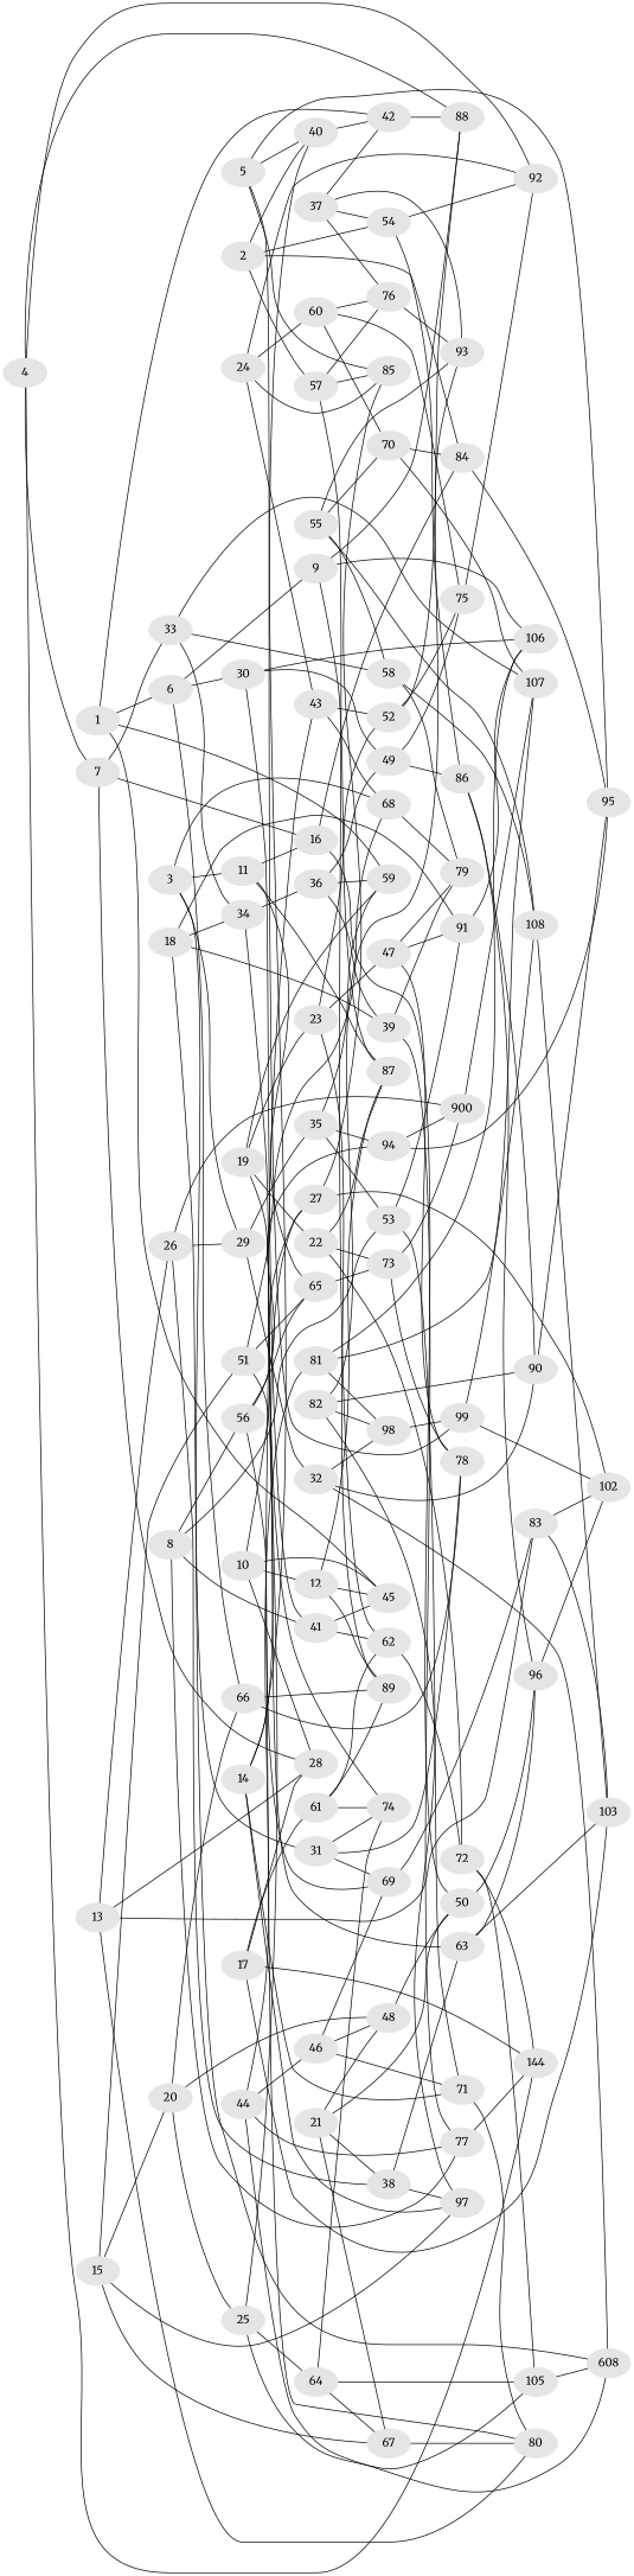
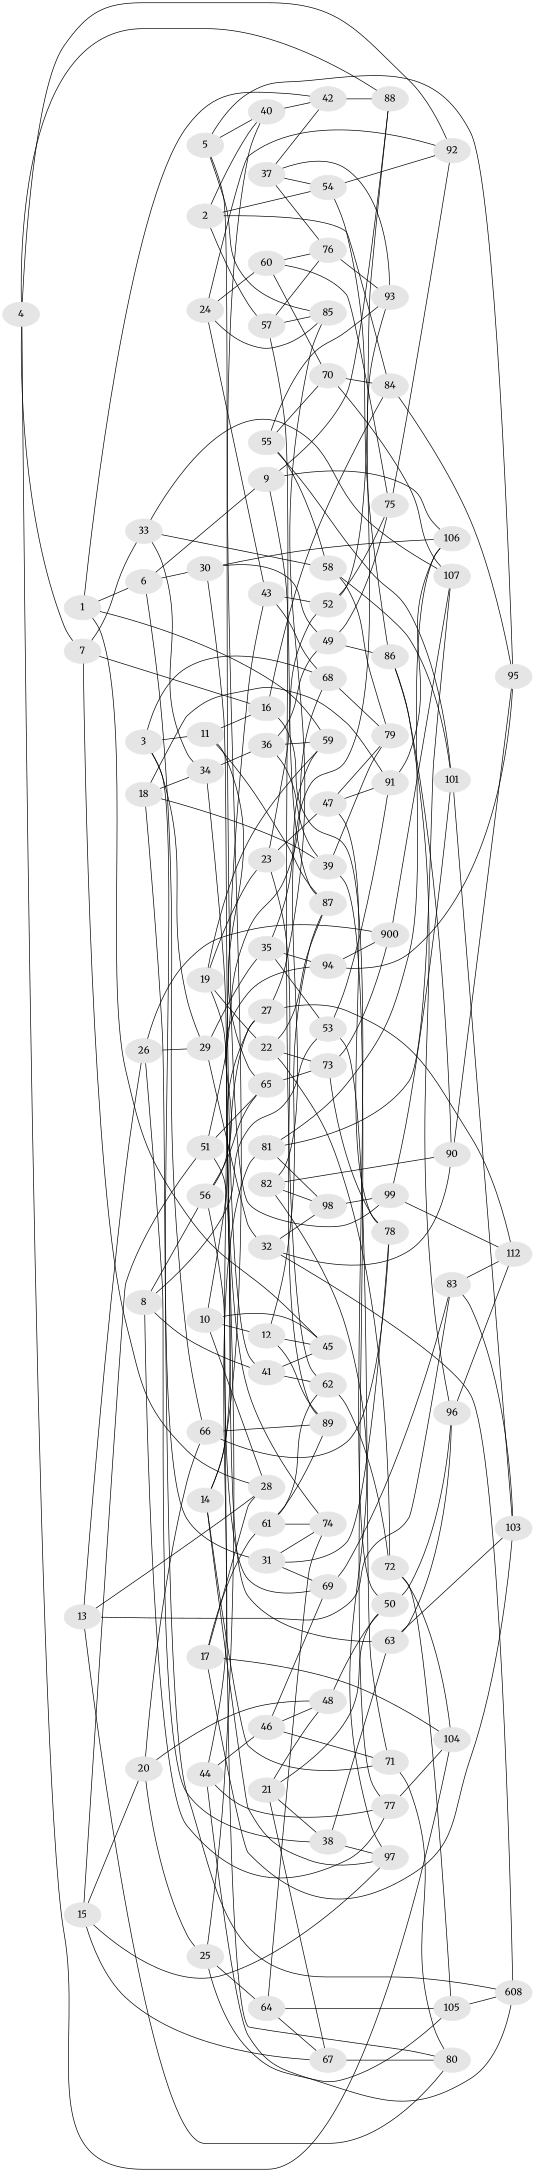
  graph {
    fontname=Merriweather
    rankdir=LR
    node [color=gray90 fontname=Merriweather style=filled]
    edge [fontname=Merriweather]
    1
    6
    42
    45
    59
    9
    30
    66
    88
    2
    40
    54
    57
    84
    92
    86
    85
    76
    62
    95
    3
    11
    29
    31
    68
    16
    87
    65
    32
    35
    69
    74
    78
    79
    4
    7
-   104 [label=144]
+   104
    28
    33
    5
    99
-   102
-   101 [label=108]
+   102 [label=112]
+   101
    106
    41
    49
    89
    50
    34
    58
    107
    8
    53
    56
    77
    71
    91
    80
    94
    10
    12
    27
    73
    13
    26
    83
    38
    n68 [label=900]
    103
    14
    97
    15
    20
    51
    67
    25
    48
    63
    96
    17
    61
    18
    39
    n84 [label=608]
    36
    19
    22
    23
    72
    47
    52
    43
    64
    105
    21
    75
    24
    60
    70
    90
    98
    37
    93
    44
    46
    81
    55
    82
    1 -- 6
    1 -- 42
    1 -- 45
    1 -- 59
    6 -- 9
    6 -- 30
    6 -- 66
    42 -- 88
    9 -- 88
    9 -- 87
    9 -- 106
    30 -- 106
    30 -- 41
    30 -- 49
    66 -- 78
    66 -- 89
    2 -- 40
    2 -- 54
    2 -- 57
    2 -- 84
    40 -- 42
    54 -- 92
    54 -- 86
    57 -- 85
    57 -- 76
    57 -- 62
    84 -- 95
    86 -- 96
    86 -- 90
    76 -- 93
    62 -- 72
    3 -- 11
    3 -- 29
    3 -- 31
    3 -- 68
    11 -- 16
    11 -- 87
    11 -- 65
    29 -- 32
    29 -- 35
    31 -- 69
    31 -- 74
    31 -- 78
    68 -- 79
    16 -- 84
    16 -- 50
    65 -- 73
    32 -- n84
    32 -- 90
    32 -- 98
    35 -- 59
    35 -- 53
    35 -- 94
    69 -- 83
    4 -- 88
    4 -- 92
    4 -- 7
    4 -- 104
    7 -- 16
    7 -- 28
    7 -- 33
    33 -- 34
    33 -- 58
    33 -- 107
    5 -- 40
    5 -- 85
    5 -- 95
    5 -- 99
    99 -- 102
    99 -- 101
    101 -- 103
    41 -- 45
    41 -- 62
    49 -- 86
    49 -- 75
    50 -- 96
    34 -- 74
    34 -- 36
    58 -- 79
    58 -- 101
    8 -- 41
    8 -- 53
    8 -- 56
    8 -- 77
    53 -- 71
    53 -- 91
    56 -- 65
    56 -- 80
    56 -- 94
    77 -- 104
    71 -- 80
    91 -- 106
    94 -- 95
    94 -- n68
    10 -- 45
    10 -- 28
    10 -- 12
    10 -- 27
    12 -- 45
    12 -- 87
    12 -- 89
    27 -- 85
    27 -- 102
    73 -- 78
    73 -- n68
    13 -- 28
    13 -- 80
    13 -- 26
    13 -- 83
    26 -- 29
    26 -- 38
    26 -- n68
    83 -- 102
    83 -- 103
    38 -- 97
    38 -- 63
    n68 -- 107
    14 -- 40
    14 -- 71
    14 -- 27
    14 -- 97
    15 -- 97
    15 -- 20
    15 -- 51
    15 -- 67
    20 -- 66
    20 -- 25
    20 -- 48
    51 -- 68
    51 -- 65
    51 -- 63
    67 -- 80
    25 -- 43
    25 -- 64
    25 -- 105
    48 -- 50
    63 -- 103
    63 -- 96
    96 -- 102
    17 -- 104
    17 -- 28
    17 -- 103
    17 -- 61
    61 -- 62
    61 -- 74
    61 -- 89
    18 -- 34
    18 -- 91
    18 -- 39
    18 -- n84
    39 -- 79
    39 -- 77
    36 -- 59
    36 -- 49
    36 -- 39
    19 -- 59
    19 -- 69
    19 -- 22
    19 -- 23
    22 -- 87
    22 -- 73
    22 -- 72
    23 -- 89
    23 -- 47
    23 -- 52
    72 -- 104
    72 -- 105
    47 -- 78
    47 -- 79
    47 -- 91
    52 -- 88
    52 -- 75
    43 -- 68
    43 -- 52
    64 -- 74
    64 -- 67
    64 -- 105
    105 -- n84
    21 -- 50
    21 -- 38
    21 -- 67
    21 -- 48
    75 -- 92
    24 -- 92
    24 -- 85
    24 -- 43
    24 -- 60
    60 -- 76
    60 -- 75
    60 -- 70
    70 -- 84
    70 -- 107
    90 -- 95
    98 -- 99
    37 -- 42
    37 -- 54
    37 -- 76
    37 -- 93
    44 -- 77
    44 -- n84
    44 -- 46
    44 -- 81
    46 -- 69
    46 -- 71
    46 -- 48
    81 -- 106
    81 -- 107
    81 -- 98
    55 -- 101
    55 -- 58
    55 -- 70
    55 -- 93
    82 -- 97
    82 -- 90
    82 -- 98
    82 -- 93
  }
